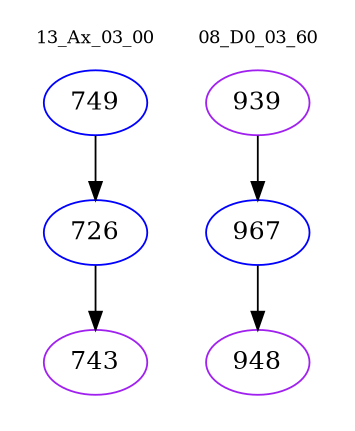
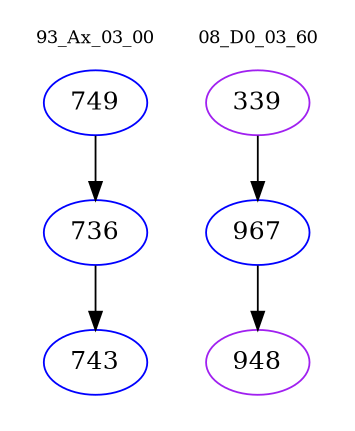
  digraph {
    node [color=blue]
    edge [color=black]
    n1 [label=749]
-   n2 [label=726]
-   n3 [color=purple label=743]
-   n4 [color=purple label=939]
+   n2 [label=736]
+   n3 [label=743]
+   n4 [color=purple label=339]
    n5 [label=967]
    n6 [color=purple label=948]
    subgraph cluster_1 {
      color=white
      fontsize=10
-     label="13_Ax_03_00"
+     label="93_Ax_03_00"
      n1
      n2
      n3
    }
    subgraph cluster_2 {
      color=white
      fontsize=10
      label="08_D0_03_60"
      n4
      n5
      n6
    }
    n1 -> n2
    n2 -> n3
    n4 -> n5
    n5 -> n6
  }
